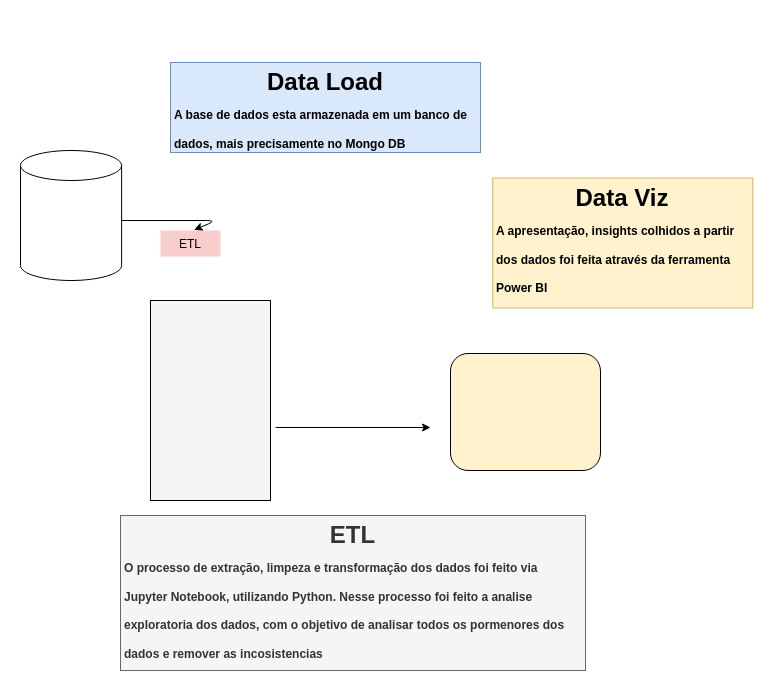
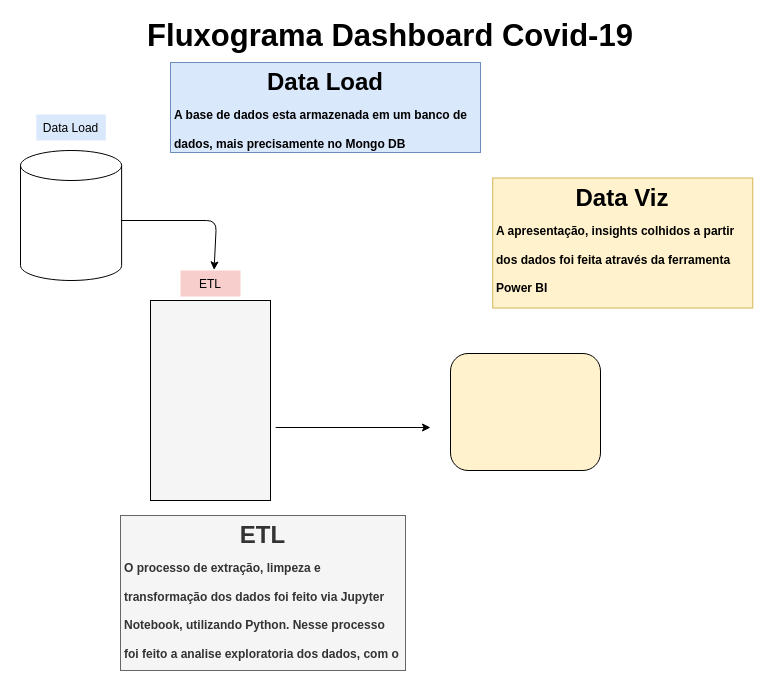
  <mxCell id="0" />
  <mxCell id="1" parent="0" />
  <mxCell id="2" value="" style="rounded=1;whiteSpace=wrap;html=1;fillColor=#fff2cc;" parent="1" vertex="1"><mxGeometry x="450" y="353" width="150" height="117" as="geometry" /></mxCell>
  <mxCell id="3" value="" style="rounded=0;whiteSpace=wrap;html=1;fillColor=#f5f5f5;fontColor=#333333;" parent="1" vertex="1"><mxGeometry x="150" y="300" width="120" height="200" as="geometry" /></mxCell>
  <mxCell id="4" value="" style="shape=cylinder3;whiteSpace=wrap;html=1;boundedLbl=1;backgroundOutline=1;size=15;" parent="1" vertex="1"><mxGeometry x="20" y="150" width="101.11" height="130" as="geometry" /></mxCell>
- <mxCell id="5" value="ETL" style="text;fillColor=#f8cecc;align=center;verticalAlign=top;spacingLeft=4;spacingRight=4;overflow=hidden;rotatable=0;points=[[0,0.5],[1,0.5]];portConstraint=eastwest;" parent="1" vertex="1"><mxGeometry x="160" y="230" width="60" height="26" as="geometry" /></mxCell>
+ <mxCell id="5" value="ETL" style="text;fillColor=#f8cecc;align=center;verticalAlign=top;spacingLeft=4;spacingRight=4;overflow=hidden;rotatable=0;points=[[0,0.5],[1,0.5]];portConstraint=eastwest;" parent="1" vertex="1"><mxGeometry x="180" y="270" width="60" height="26" as="geometry" /></mxCell>
  <mxCell id="6" value="" style="shape=image;imageAspect=0;aspect=fixed;verticalLabelPosition=bottom;verticalAlign=top;image=https://upload.wikimedia.org/wikipedia/commons/thumb/3/38/Jupyter_logo.svg/1200px-Jupyter_logo.svg.png;" parent="1" vertex="1"><mxGeometry x="175.46" y="308.5" width="69.08" height="80" as="geometry" /></mxCell>
  <mxCell id="7" value="" style="shape=image;imageAspect=0;aspect=fixed;verticalLabelPosition=bottom;verticalAlign=top;image=https://upload.wikimedia.org/wikipedia/commons/thumb/0/0a/Python.svg/1200px-Python.svg.png;" parent="1" vertex="1"><mxGeometry x="175.46" y="410" width="70" height="70" as="geometry" /></mxCell>
+ <mxCell id="8" value="Data Load" style="text;fillColor=#dae8fc;align=center;verticalAlign=top;spacingLeft=4;spacingRight=4;overflow=hidden;rotatable=0;points=[[0,0.5],[1,0.5]];portConstraint=eastwest;" parent="1" vertex="1"><mxGeometry x="35.84" y="114" width="69.44" height="26" as="geometry" /></mxCell>
  <mxCell id="9" value="&lt;h1&gt;&lt;span&gt;Data Load&lt;br&gt;&lt;div style=&quot;text-align: left&quot;&gt;&lt;span style=&quot;font-size: 12px&quot;&gt;A base de dados esta armazenada em um banco de dados, mais precisamente no Mongo DB&lt;/span&gt;&lt;/div&gt;&lt;/span&gt;&lt;/h1&gt;" style="text;html=1;fillColor=#dae8fc;spacing=5;spacingTop=-20;whiteSpace=wrap;overflow=hidden;rounded=0;align=center;strokeColor=#6c8ebf;" parent="1" vertex="1"><mxGeometry x="170" y="62" width="310" height="90" as="geometry" /></mxCell>
- <mxCell id="11" value="&lt;h1&gt;&lt;span&gt;&lt;div&gt;ETL&lt;br&gt;&lt;div style=&quot;text-align: left&quot;&gt;&lt;span style=&quot;font-size: 12px&quot;&gt;O processo de extração, limpeza e transformação dos dados foi feito via Jupyter Notebook, utilizando Python. Nesse processo foi feito a analise exploratoria dos dados, com o objetivo de analisar todos os pormenores dos dados e remover as incosistencias&lt;/span&gt;&lt;/div&gt;&lt;/div&gt;&lt;/span&gt;&lt;/h1&gt;" style="text;html=1;fillColor=#f5f5f5;spacing=5;spacingTop=-20;whiteSpace=wrap;overflow=hidden;rounded=0;align=center;strokeColor=#666666;fontColor=#333333;" parent="1" vertex="1"><mxGeometry x="120" y="515" width="465" height="155" as="geometry" /></mxCell>
+ <mxCell id="10" value="Fluxograma Dashboard Covid-19" style="text;html=1;strokeColor=none;fillColor=none;align=center;verticalAlign=middle;whiteSpace=wrap;rounded=0;fontStyle=1;fontSize=31;" parent="1" vertex="1"><mxGeometry x="30" y="20" width="720" height="30" as="geometry" /></mxCell>
+ <mxCell id="11" value="&lt;h1&gt;&lt;span&gt;&lt;div&gt;ETL&lt;br&gt;&lt;div style=&quot;text-align: left&quot;&gt;&lt;span style=&quot;font-size: 12px&quot;&gt;O processo de extração, limpeza e transformação dos dados foi feito via Jupyter Notebook, utilizando Python. Nesse processo foi feito a analise exploratoria dos dados, com o objetivo de analisar todos os pormenores dos dados e remover as incosistencias&lt;/span&gt;&lt;/div&gt;&lt;/div&gt;&lt;/span&gt;&lt;/h1&gt;" style="text;html=1;fillColor=#f5f5f5;spacing=5;spacingTop=-20;whiteSpace=wrap;overflow=hidden;rounded=0;align=center;strokeColor=#666666;fontColor=#333333;" parent="1" vertex="1"><mxGeometry x="120" y="515" width="285" height="155" as="geometry" /></mxCell>
  <mxCell id="12" value="&lt;h1&gt;&lt;span&gt;&lt;div&gt;Data Viz&lt;br&gt;&lt;div style=&quot;text-align: left&quot;&gt;&lt;span style=&quot;font-size: 12px&quot;&gt;A apresentação, insights colhidos a partir dos dados foi feita através da ferramenta Power BI&lt;/span&gt;&lt;/div&gt;&lt;/div&gt;&lt;/span&gt;&lt;/h1&gt;" style="text;html=1;fillColor=#fff2cc;spacing=5;spacingTop=-20;whiteSpace=wrap;overflow=hidden;rounded=0;align=center;strokeColor=#d6b656;" parent="1" vertex="1"><mxGeometry x="492.24" y="177.5" width="260" height="130" as="geometry" /></mxCell>
  <mxCell id="13" value="" style="shape=image;imageAspect=0;aspect=fixed;verticalLabelPosition=bottom;verticalAlign=top;image=https://siga0984.files.wordpress.com/2019/11/mongodb-logo.png;" vertex="1" parent="1"><mxGeometry x="34.36" y="185" width="72.41" height="85" as="geometry" /></mxCell>
  <mxCell id="14" value="" style="endArrow=classic;html=1;entryX=0.56;entryY=-0.023;entryDx=0;entryDy=0;entryPerimeter=0;" edge="1" parent="1" target="5"><mxGeometry relative="1" as="geometry"><mxPoint x="121.11" y="220" as="sourcePoint" /><mxPoint x="213" y="260" as="targetPoint" /><Array as="points"><mxPoint x="216" y="220" /></Array></mxGeometry></mxCell>
  <mxCell id="15" value="" style="endArrow=classic;html=1;exitX=1.043;exitY=0.635;exitDx=0;exitDy=0;exitPerimeter=0;" edge="1" parent="1" source="3"><mxGeometry width="50" height="50" relative="1" as="geometry"><mxPoint x="330" y="430" as="sourcePoint" /><mxPoint x="430" y="427" as="targetPoint" /></mxGeometry></mxCell>
  <mxCell id="16" value="" style="shape=image;imageAspect=0;aspect=fixed;verticalLabelPosition=bottom;verticalAlign=top;image=https://www.amplix.net/assets/images/Treinamento%20Power%20BI/LogoPowerBI.png;" vertex="1" parent="1"><mxGeometry x="460" y="363.5" width="124.48" height="96" as="geometry" /></mxCell>
